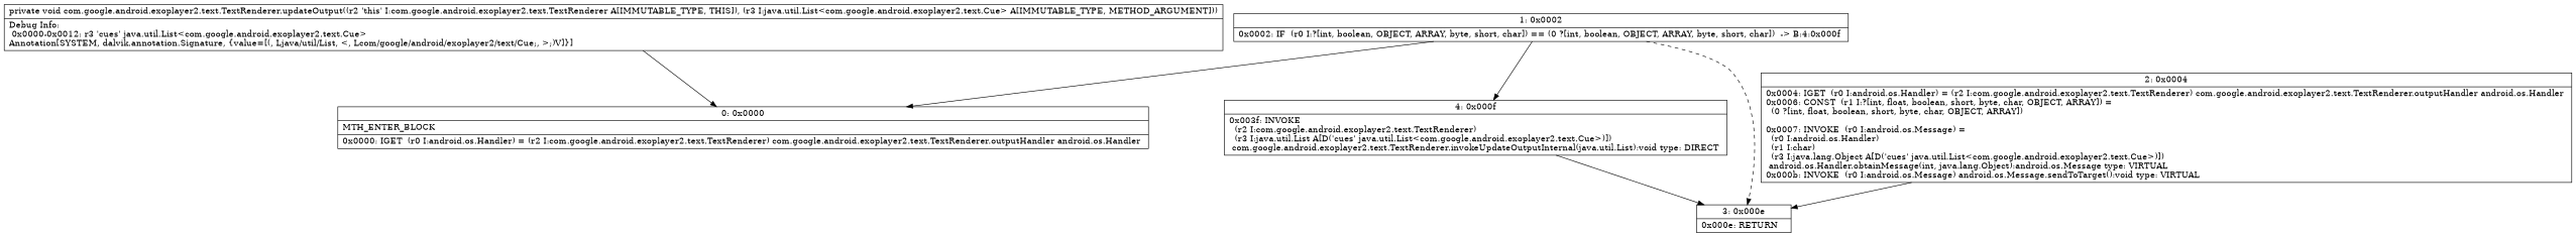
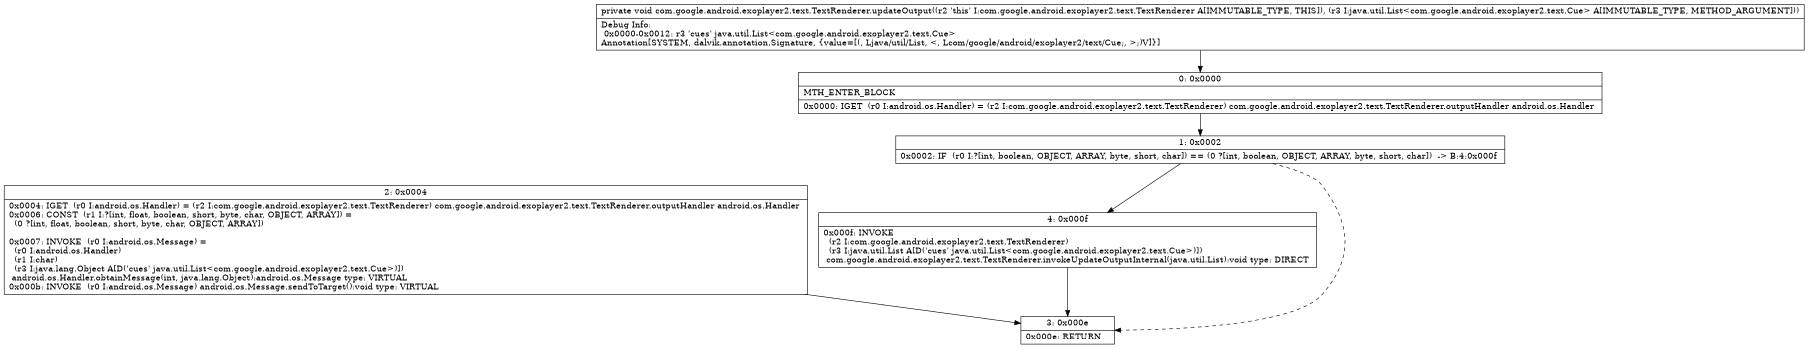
  digraph {
    node [shape=record]
    n1 [label="{0\:\ 0x0000|MTH_ENTER_BLOCK\l|0x0000: IGET  (r0 I:android.os.Handler) = (r2 I:com.google.android.exoplayer2.text.TextRenderer) com.google.android.exoplayer2.text.TextRenderer.outputHandler android.os.Handler \l}"]
    n2 [label="{1\:\ 0x0002|0x0002: IF  (r0 I:?[int, boolean, OBJECT, ARRAY, byte, short, char]) == (0 ?[int, boolean, OBJECT, ARRAY, byte, short, char])  \-\> B:4:0x000f \l}"]
-   n3 [label="{4\:\ 0x000f|0x003f: INVOKE  \l  (r2 I:com.google.android.exoplayer2.text.TextRenderer)\l  (r3 I:java.util.List A[D('cues' java.util.List\<com.google.android.exoplayer2.text.Cue\>)])\l com.google.android.exoplayer2.text.TextRenderer.invokeUpdateOutputInternal(java.util.List):void type: DIRECT \l}"]
+   n3 [label="{4\:\ 0x000f|0x000f: INVOKE  \l  (r2 I:com.google.android.exoplayer2.text.TextRenderer)\l  (r3 I:java.util.List A[D('cues' java.util.List\<com.google.android.exoplayer2.text.Cue\>)])\l com.google.android.exoplayer2.text.TextRenderer.invokeUpdateOutputInternal(java.util.List):void type: DIRECT \l}"]
    n4 [label="{3\:\ 0x000e|0x000e: RETURN   \l}"]
    n5 [label="{2\:\ 0x0004|0x0004: IGET  (r0 I:android.os.Handler) = (r2 I:com.google.android.exoplayer2.text.TextRenderer) com.google.android.exoplayer2.text.TextRenderer.outputHandler android.os.Handler \l0x0006: CONST  (r1 I:?[int, float, boolean, short, byte, char, OBJECT, ARRAY]) = \l  (0 ?[int, float, boolean, short, byte, char, OBJECT, ARRAY])\l \l0x0007: INVOKE  (r0 I:android.os.Message) = \l  (r0 I:android.os.Handler)\l  (r1 I:char)\l  (r3 I:java.lang.Object A[D('cues' java.util.List\<com.google.android.exoplayer2.text.Cue\>)])\l android.os.Handler.obtainMessage(int, java.lang.Object):android.os.Message type: VIRTUAL \l0x000b: INVOKE  (r0 I:android.os.Message) android.os.Message.sendToTarget():void type: VIRTUAL \l}"]
    n6 [label="{private void com.google.android.exoplayer2.text.TextRenderer.updateOutput((r2 'this' I:com.google.android.exoplayer2.text.TextRenderer A[IMMUTABLE_TYPE, THIS]), (r3 I:java.util.List\<com.google.android.exoplayer2.text.Cue\> A[IMMUTABLE_TYPE, METHOD_ARGUMENT]))  | Debug Info:\l  0x0000\-0x0012: r3 'cues' java.util.List\<com.google.android.exoplayer2.text.Cue\>\lAnnotation[SYSTEM, dalvik.annotation.Signature, \{value=[(, Ljava\/util\/List, \<, Lcom\/google\/android\/exoplayer2\/text\/Cue;, \>;)V]\}]\l}"]
-   n2 -> n1
+   n1 -> n2
    n2 -> n3
    n2 -> n4 [style=dashed]
    n3 -> n4
    n5 -> n4
    n6 -> n1
  }
